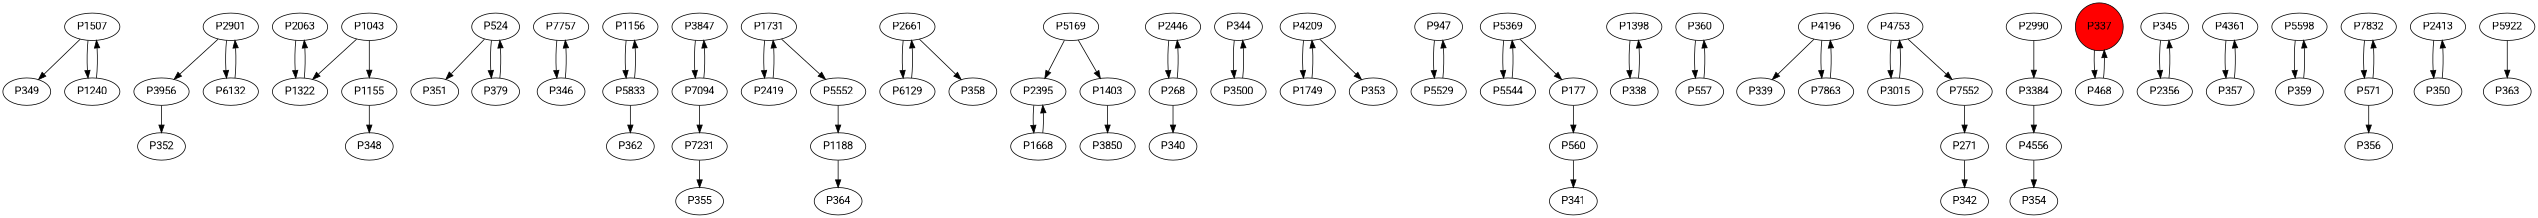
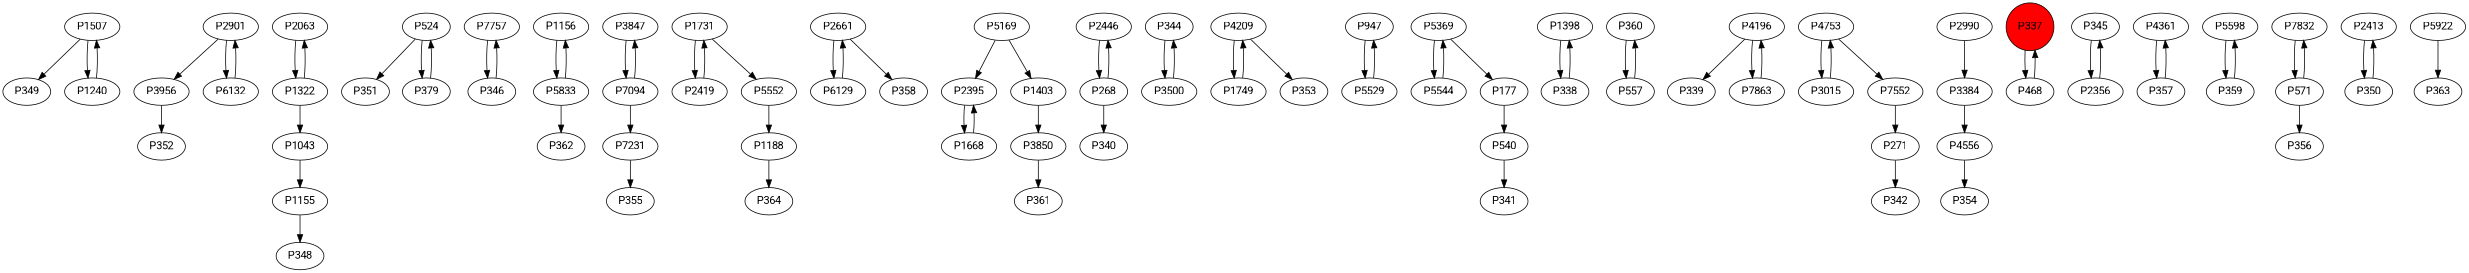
  digraph {
    fontname=Roboto
    node [fontname=Roboto]
    edge [fontname=Roboto]
    P1507
    P349
    P1240
    P2901
    P3956
    P6132
    P352
    P2063
    P1322
    n10 [label=P1043]
    P1155
    P524
    P351
    P379
    P7757
    P346
    n17 [label=P1156]
    P5833
    P362
    P3847
    P7094
    P7231
    P355
    P348
    P5552
    P1188
    P364
    P2661
    P6129
    P358
    P2395
    P1668
    P5169
    P1403
    P3850
    P2446
    P268
    P340
    P344
    P3500
    P4209
    P1749
    P353
    n44 [label=P947]
    P5529
+   P361
    P5369
    P5544
    P177
-   P560
+   P560 [label=P540]
    P1398
    P338
    P360
    P557
    P4196
    P339
    P7863
    P4753
    P3015
    P7552
    P271
    P2990
    P3384
    P4556
    P354
    P337 [fillcolor=red shape=circle style=filled]
    P468
    P345
    P2356
    P4361
    P357
    P2419
    P1731
    P5598
    P359
    P7832
    P571
    P356
    P2413
    P350
    P342
    P341
    P5922
    P363
    P1507 -> P349
    P1507 -> P1240
    P1240 -> P1507
    P2901 -> P3956
    P2901 -> P6132
    P3956 -> P352
    P6132 -> P2901
    P2063 -> P1322
    P1322 -> P2063
-   n10 -> P1322
+   P1322 -> n10
    n10 -> P1155
    P1155 -> P348
    P524 -> P351
    P524 -> P379
    P379 -> P524
    P7757 -> P346
    P346 -> P7757
    n17 -> P5833
    P5833 -> n17
    P5833 -> P362
    P3847 -> P7094
    P7094 -> P3847
    P7094 -> P7231
    P7231 -> P355
    P5552 -> P1188
    P1188 -> P364
    P2661 -> P6129
    P2661 -> P358
    P6129 -> P2661
    P2395 -> P1668
    P1668 -> P2395
    P5169 -> P2395
    P5169 -> P1403
    P1403 -> P3850
+   P3850 -> P361
    P2446 -> P268
    P268 -> P2446
    P268 -> P340
    P344 -> P3500
    P3500 -> P344
    P4209 -> P1749
    P4209 -> P353
    P1749 -> P4209
    n44 -> P5529
    P5529 -> n44
    P5369 -> P5544
    P5369 -> P177
    P5544 -> P5369
    P177 -> P560
    P560 -> P341
    P1398 -> P338
    P338 -> P1398
    P360 -> P557
    P557 -> P360
    P4196 -> P339
    P4196 -> P7863
    P7863 -> P4196
    P4753 -> P3015
    P4753 -> P7552
    P3015 -> P4753
    P7552 -> P271
    P271 -> P342
    P2990 -> P3384
    P3384 -> P4556
    P4556 -> P354
    P337 -> P468
    P468 -> P337
    P345 -> P2356
    P2356 -> P345
    P4361 -> P357
    P357 -> P4361
    P2419 -> P1731
    P1731 -> P5552
    P1731 -> P2419
    P5598 -> P359
    P359 -> P5598
    P7832 -> P571
    P571 -> P7832
    P571 -> P356
    P2413 -> P350
    P350 -> P2413
    P5922 -> P363
  }
